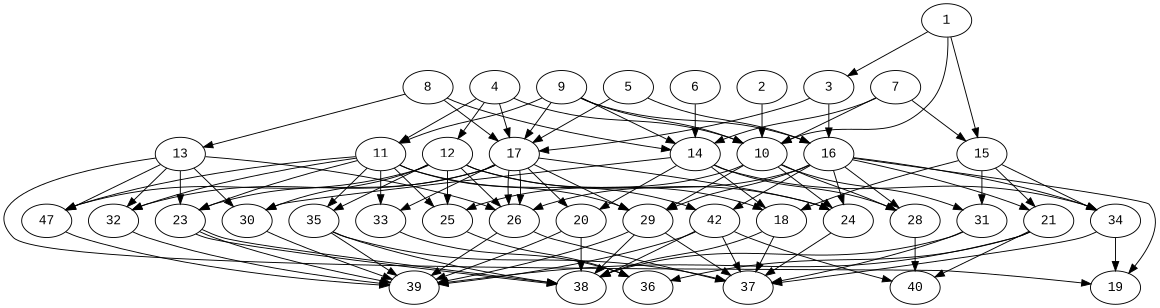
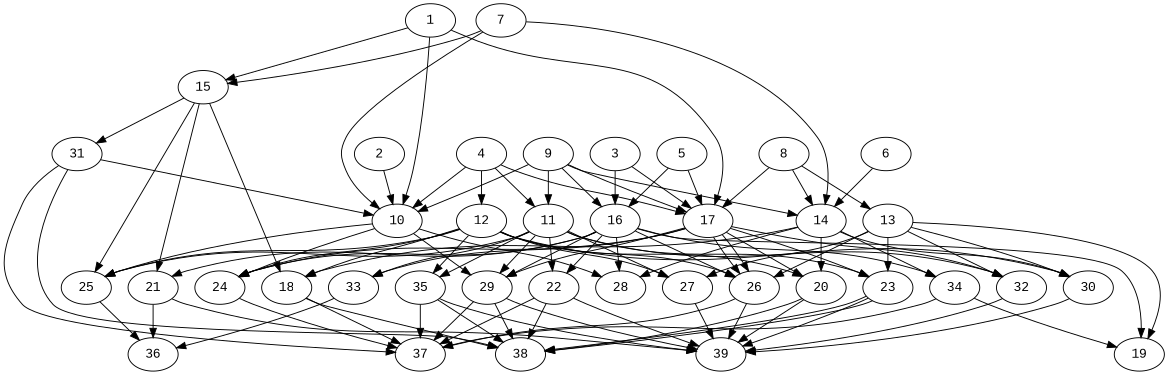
  digraph {
    fontname="Liberation Mono"
    node [alpha=0.06 fontname="Liberation Mono"]
    edge [fontname="Liberation Mono"]
    1 [expect_size=48791552]
    10 [alpha=0.07 expect_size=12022784]
    15 [alpha=0.01 expect_size=21229568]
    17 [alpha=0.09 expect_size=49020928]
    24 [alpha=0.19 expect_size=18212864]
    25 [alpha=0.18 expect_size=24846336]
    28 [expect_size=44858368]
    29 [alpha=0.04 expect_size=12742656]
    31 [alpha=0.08 expect_size=16276480]
    18 [expect_size=27100160]
    21 [alpha=0.16 expect_size=31872000]
    23 [alpha=0.16 expect_size=8421376]
    32 [alpha=0.18 expect_size=7818240]
    33 [alpha=0.12 expect_size=17323008]
    20 [alpha=0.13 expect_size=16069632]
    26 [alpha=0.01 expect_size=27363328]
    37 [alpha=0.12 expect_size=49315840]
    36 [expect_size=47984640]
-   40 [alpha=0.17 expect_size=39425024]
    38 [alpha=0.08 expect_size=16216064]
    39 [alpha=0.20 expect_size=29494272]
-   22 [alpha=0.04 expect_size=8424448 label=42]
+   22 [alpha=0.04 expect_size=8424448]
    2 [alpha=0.17 expect_size=15506432]
    16 [alpha=0.19 expect_size=7957504]
    19 [alpha=0.08 expect_size=44859392]
    34 [alpha=0.12 expect_size=6856704]
    3 [alpha=0.00 expect_size=14493696]
    4 [alpha=0.02 expect_size=34495488]
    11 [alpha=0.10 expect_size=7492608]
    12 [alpha=0.20 expect_size=22546432]
-   27 [expect_size=23874560 label=47]
+   27 [expect_size=23874560]
    35 [alpha=0.18 expect_size=5672960]
    30 [expect_size=32434176]
    5 [alpha=0.14 expect_size=39457792]
    6 [alpha=0.17 expect_size=15135744]
    14 [alpha=0.03 expect_size=17386496]
    7 [alpha=0.11 expect_size=11793408]
    8 [alpha=0.08 expect_size=38863872]
    13 [alpha=0.04 expect_size=16528384]
    9 [alpha=0.08 expect_size=49890304]
    1 -> 10
    1 -> 15
-   1 -> 3
+   1 -> 17
    10 -> 24
    10 -> 25
    10 -> 28
    10 -> 29
-   10 -> 31
-   15 -> 34
+   31 -> 10
+   15 -> 25
    15 -> 31
    15 -> 18
    15 -> 21
    17 -> 24
    17 -> 29
    17 -> 23
    17 -> 32
    17 -> 33
    17 -> 20
    17 -> 26
    17 -> 26
    24 -> 37
    25 -> 36
-   28 -> 40
    29 -> 37
    29 -> 38
    29 -> 39
    31 -> 37
    31 -> 38
    18 -> 37
    18 -> 38
    21 -> 36
-   21 -> 40
    21 -> 39
    23 -> 38
    23 -> 38
    23 -> 39
    32 -> 39
    33 -> 36
    20 -> 38
    20 -> 39
    26 -> 37
    26 -> 39
    22 -> 37
-   22 -> 40
    22 -> 38
    22 -> 39
    2 -> 10
    16 -> 24
    16 -> 28
    16 -> 29
    16 -> 21
    16 -> 26
    16 -> 22
    16 -> 19
    16 -> 34
    34 -> 37
    34 -> 19
    3 -> 17
    3 -> 16
    4 -> 10
    4 -> 17
    4 -> 11
    4 -> 12
    11 -> 25
    11 -> 29
    11 -> 23
    11 -> 32
    11 -> 33
    11 -> 22
    11 -> 27
    11 -> 35
    12 -> 24
    12 -> 25
    12 -> 18
+   12 -> 20
    12 -> 26
    12 -> 27
    12 -> 35
    12 -> 30
    27 -> 39
    35 -> 37
    35 -> 38
    35 -> 39
    30 -> 39
    5 -> 17
    5 -> 16
    6 -> 14
    14 -> 28
    14 -> 18
    14 -> 20
    14 -> 34
    14 -> 30
    7 -> 10
    7 -> 15
    7 -> 14
    8 -> 17
    8 -> 14
    8 -> 13
    13 -> 23
    13 -> 32
    13 -> 26
    13 -> 19
    13 -> 27
    13 -> 30
    9 -> 10
    9 -> 17
    9 -> 16
    9 -> 11
    9 -> 14
  }
